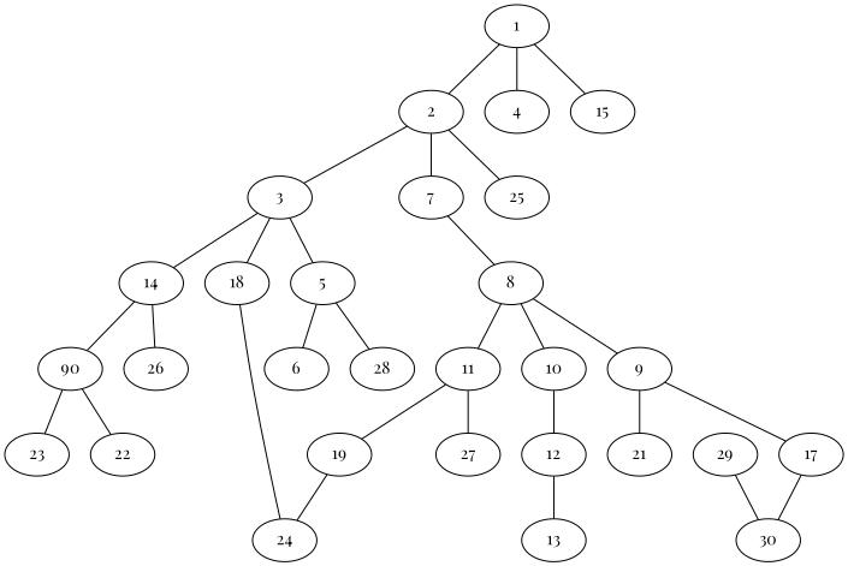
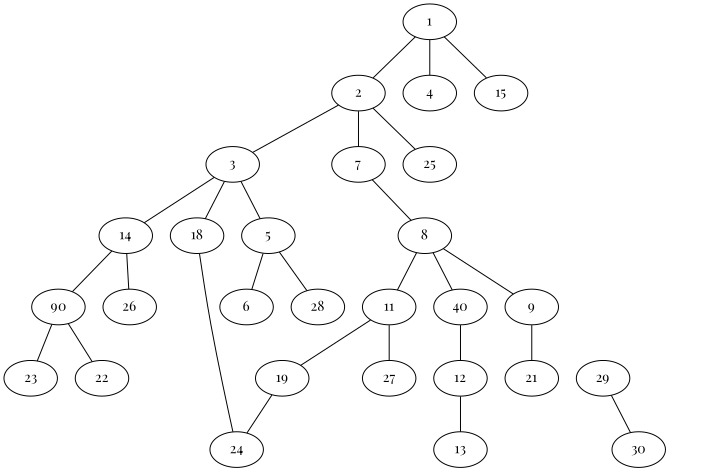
  graph {
    fontname="Playfair Display"
    node [fontname="Playfair Display"]
    edge [fontname="Playfair Display"]
    1
    2
    4
    15
    3
    7
    25
    5
    14
    18
    8
    6
    28
    n14 [label=90]
    26
    24
    9
-   10
+   10 [label=40]
    11
    22
    23
-   17
    21
    12
    19
    27
    29
    30
    13
    1 -- 2
    1 -- 4
    1 -- 15
    2 -- 3
    2 -- 7
    2 -- 25
    3 -- 5
    3 -- 14
    3 -- 18
    7 -- 8
    5 -- 6
    5 -- 28
    14 -- n14
    14 -- 26
    18 -- 24
    8 -- 9
    8 -- 10
    8 -- 11
    n14 -- 22
    n14 -- 23
-   9 -- 17
    9 -- 21
    10 -- 12
    11 -- 19
    11 -- 27
-   17 -- 30
    12 -- 13
    19 -- 24
    29 -- 30
  }
